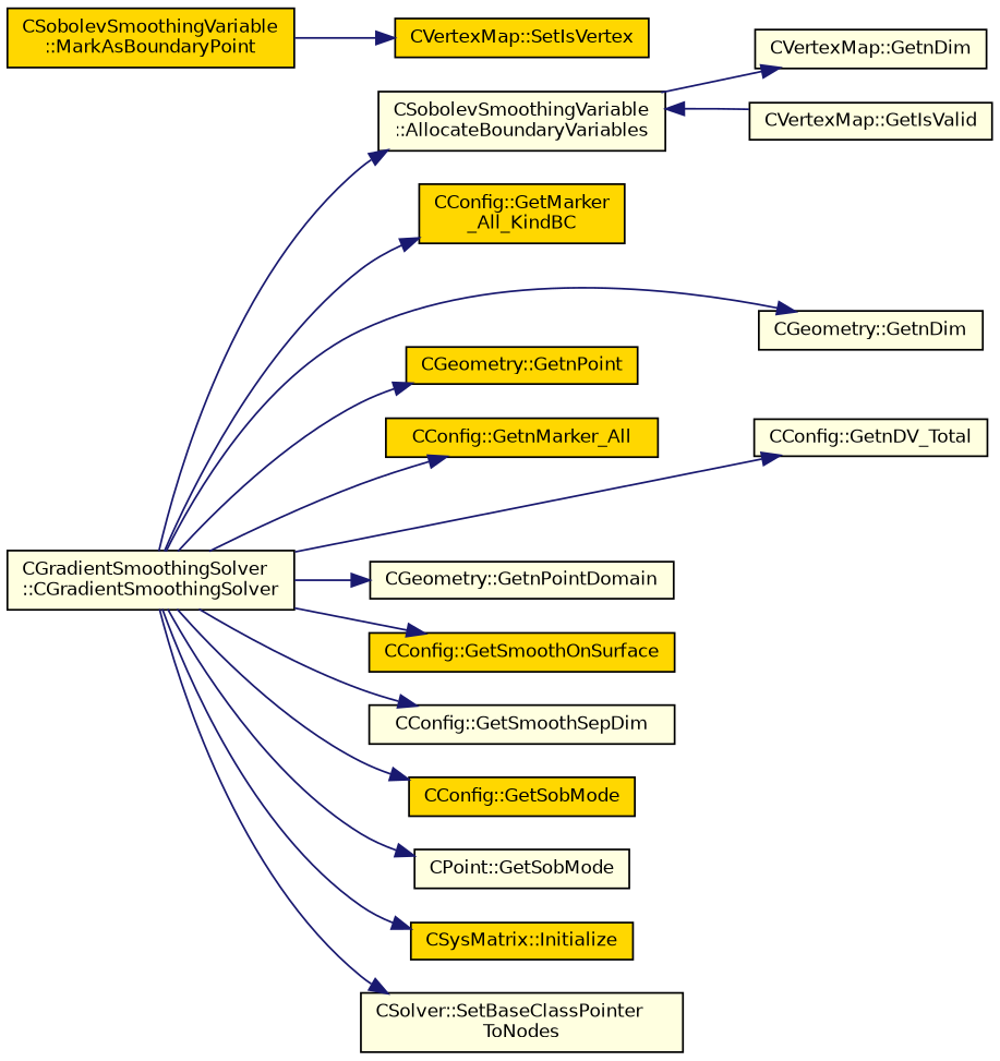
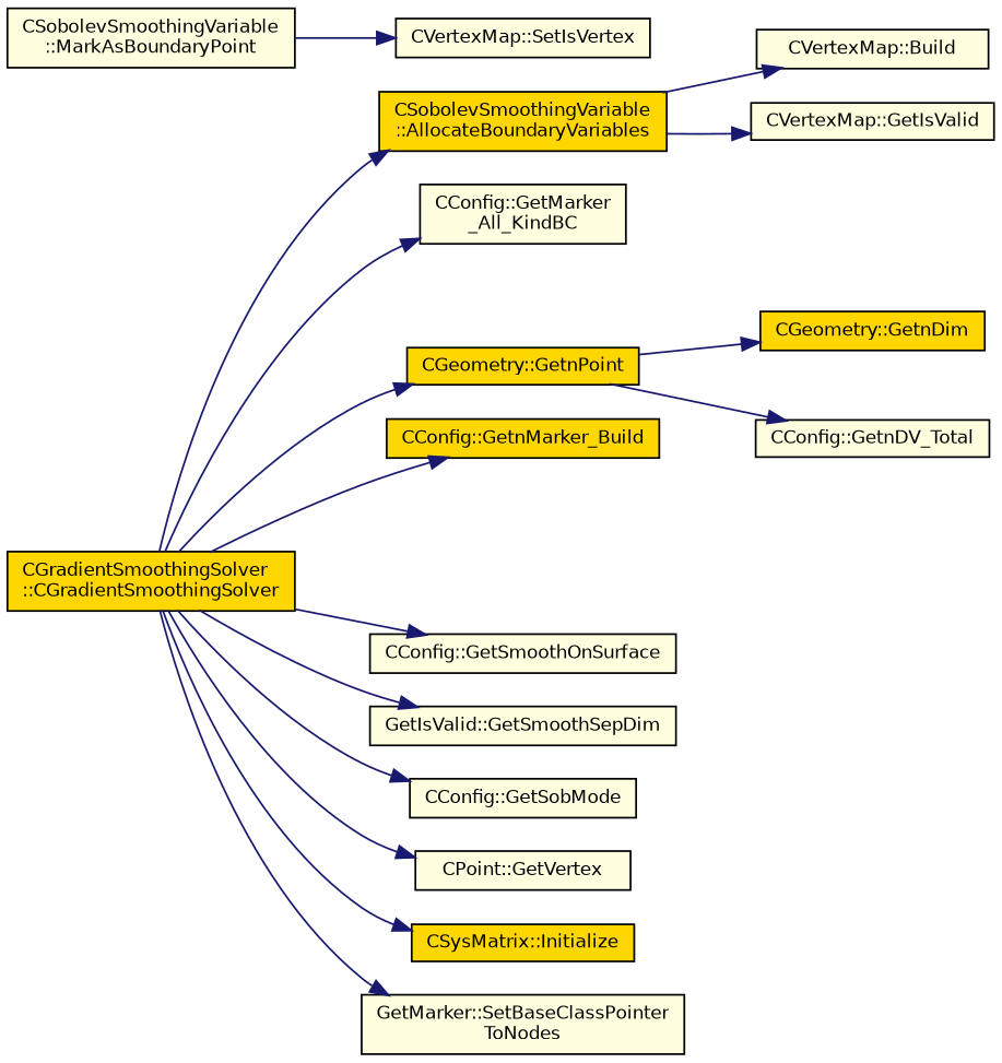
  digraph {
    rankdir=LR
    node [color=black fillcolor=lightyellow fontname=Helvetica fontsize=10 shape=record style=filled]
    edge [color=midnightblue fontname=Helvetica fontsize=10 labelfontname=Helvetica labelfontsize=10 style=solid]
-   n1 [fontcolor=black height=0.2 label="CGradientSmoothingSolver\l::CGradientSmoothingSolver" width=0.4]
-   n2 [height=0.2 label="CSobolevSmoothingVariable\l::AllocateBoundaryVariables" width=0.4]
-   n3 [fillcolor=gold height=0.2 label="CConfig::GetMarker\l_All_KindBC" width=0.4]
-   n4 [height=0.2 label="CGeometry::GetnDim" width=0.4]
+   n1 [fillcolor=gold fontcolor=black height=0.2 label="CGradientSmoothingSolver\l::CGradientSmoothingSolver" width=0.4]
+   n2 [fillcolor=gold height=0.2 label="CSobolevSmoothingVariable\l::AllocateBoundaryVariables" width=0.4]
+   n3 [height=0.2 label="CConfig::GetMarker\l_All_KindBC" width=0.4]
+   n4 [fillcolor=gold height=0.2 label="CGeometry::GetnDim" width=0.4]
    n5 [height=0.2 label="CConfig::GetnDV_Total" width=0.4]
-   n6 [fillcolor=gold height=0.2 label="CConfig::GetnMarker_All" width=0.4]
+   n6 [fillcolor=gold height=0.2 label="CConfig::GetnMarker_Build" width=0.4]
    n7 [fillcolor=gold height=0.2 label="CGeometry::GetnPoint" width=0.4]
-   n8 [height=0.2 label="CGeometry::GetnPointDomain" width=0.4]
-   n9 [fillcolor=gold height=0.2 label="CConfig::GetSmoothOnSurface" width=0.4]
-   n10 [height=0.2 label="CConfig::GetSmoothSepDim" width=0.4]
-   n11 [fillcolor=gold height=0.2 label="CConfig::GetSobMode" width=0.4]
-   n12 [height=0.2 label="CPoint::GetSobMode" width=0.4]
+   n9 [height=0.2 label="CConfig::GetSmoothOnSurface" width=0.4]
+   n10 [height=0.2 label="GetIsValid::GetSmoothSepDim" width=0.4]
+   n11 [height=0.2 label="CConfig::GetSobMode" width=0.4]
+   n12 [height=0.2 label="CPoint::GetVertex" width=0.4]
    n13 [fillcolor=gold height=0.2 label="CSysMatrix::Initialize" width=0.4]
-   n14 [height=0.2 label="CSolver::SetBaseClassPointer\lToNodes" width=0.4]
-   n15 [height=0.2 label="CVertexMap::GetnDim" width=0.4]
+   n14 [height=0.2 label="GetMarker::SetBaseClassPointer\lToNodes" width=0.4]
+   n15 [height=0.2 label="CVertexMap::Build" width=0.4]
    n16 [height=0.2 label="CVertexMap::GetIsValid" width=0.4]
-   n17 [fillcolor=gold height=0.2 label="CSobolevSmoothingVariable\l::MarkAsBoundaryPoint" width=0.4]
-   n18 [fillcolor=gold height=0.2 label="CVertexMap::SetIsVertex" width=0.4]
+   n17 [height=0.2 label="CSobolevSmoothingVariable\l::MarkAsBoundaryPoint" width=0.4]
+   n18 [height=0.2 label="CVertexMap::SetIsVertex" width=0.4]
    n1 -> n2
    n1 -> n3
-   n1 -> n4
-   n1 -> n5
+   n7 -> n4
+   n7 -> n5
    n1 -> n6
    n1 -> n7
-   n1 -> n8
    n1 -> n9
    n1 -> n10
    n1 -> n11
    n1 -> n12
    n1 -> n13
    n1 -> n14
    n2 -> n15
-   n16 -> n2
+   n2 -> n16
    n17 -> n18
  }
